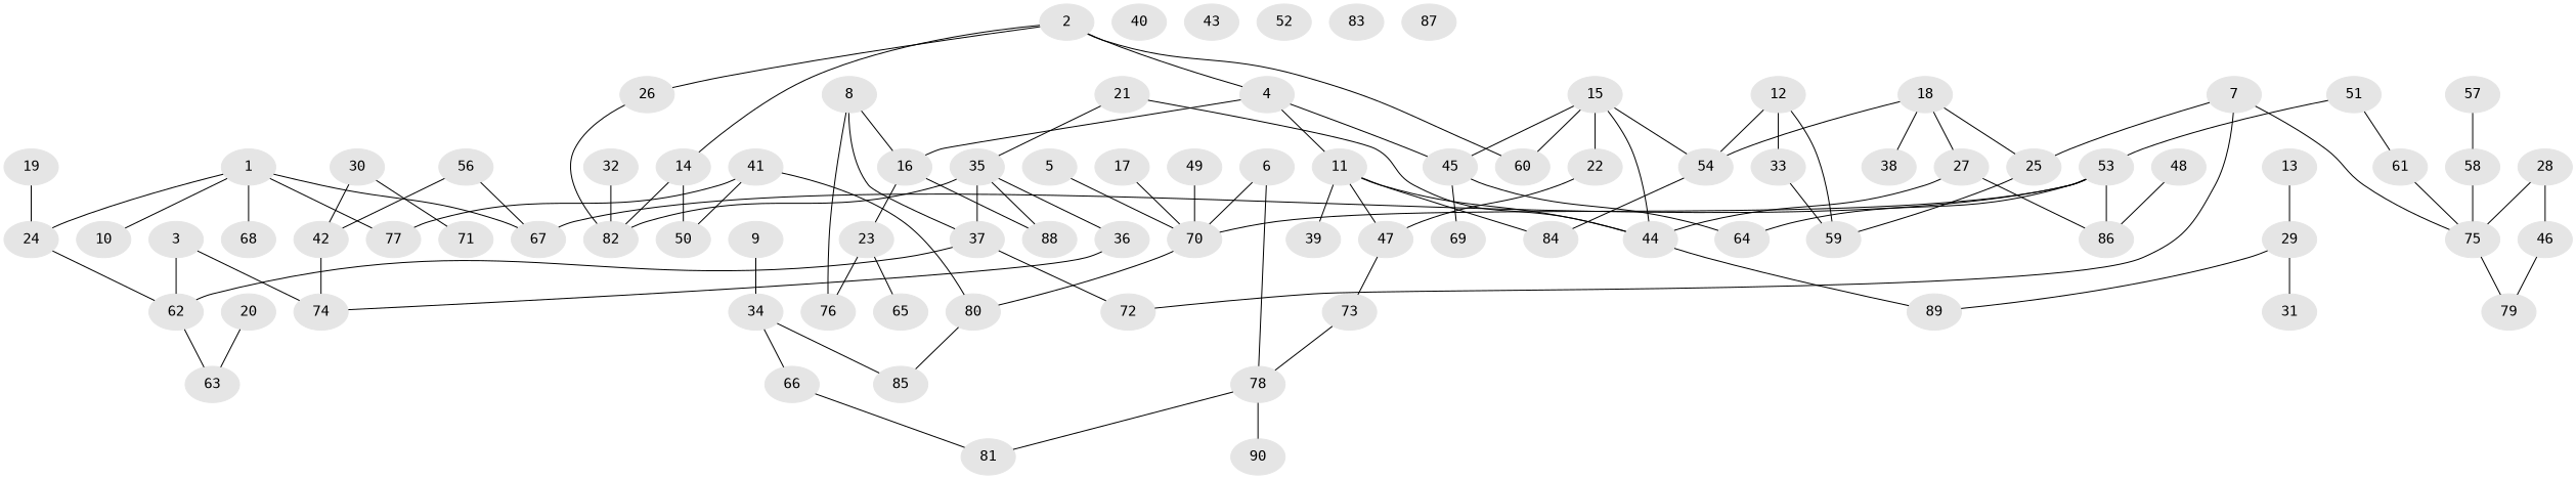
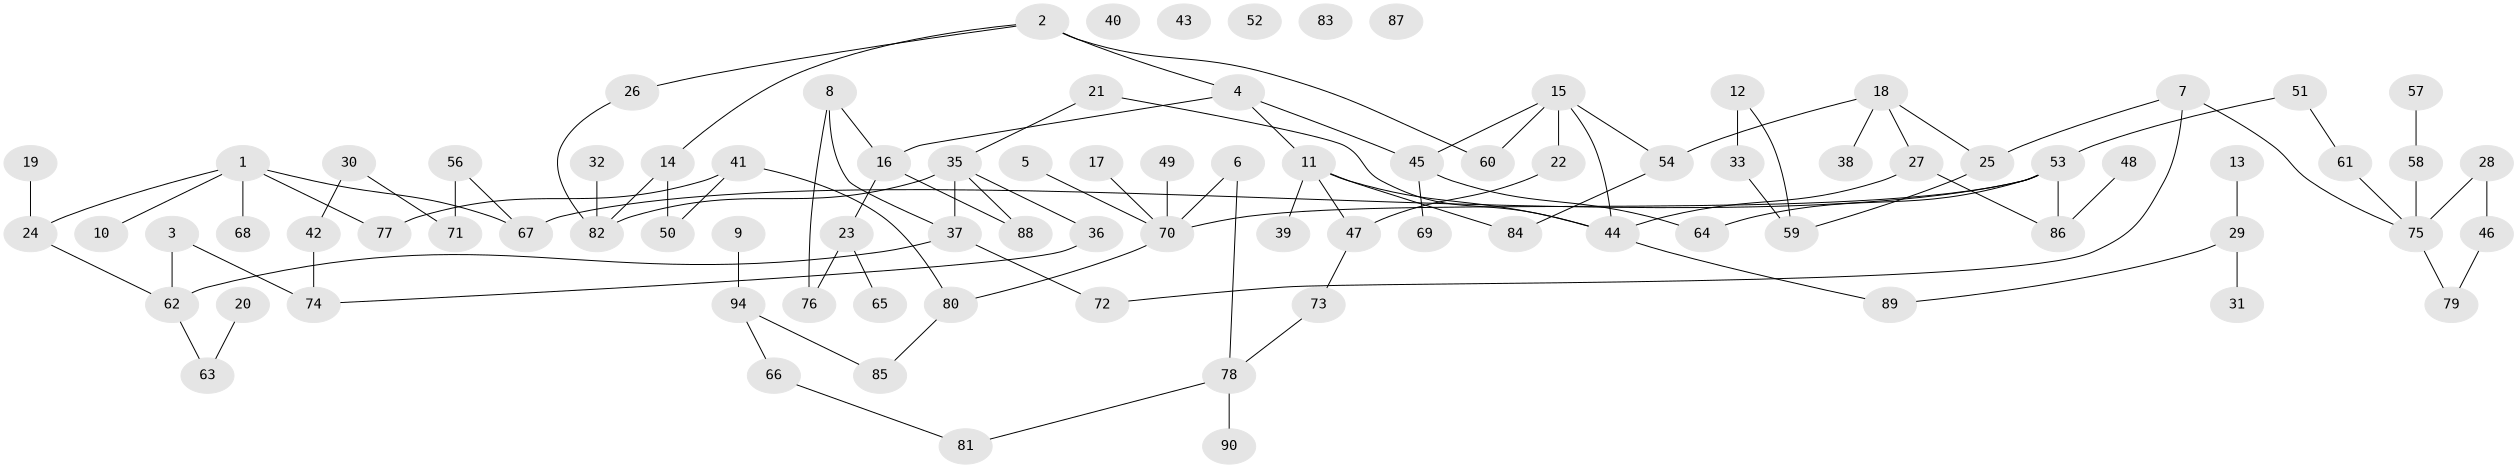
  graph {
    fontname="DejaVu Sans Mono"
    node [color=gray90 fontname="DejaVu Sans Mono" style=filled]
    edge [fontname="DejaVu Sans Mono"]
    1
    10
    24
    67
    68
    77
    62
    2
    4
    14
    26
    60
    11
    16
    45
    50
    82
    3
    74
    63
    84
    39
    44
    47
    23
    88
    64
    69
    5
    70
    80
    6
    78
    81
    90
    7
    25
    72
    75
    59
    79
    8
    37
    76
    9
-   34
+   34 [label=94]
    66
    85
    89
    73
    12
    33
    54
    57
    58
    13
    29
    31
    15
    22
    65
    17
    18
    27
    38
    86
    19
    20
    21
    35
    36
    28
    46
    30
    42
    71
    32
    40
    41
    43
    48
    49
    51
    53
    61
    52
    56
    83
    87
    1 -- 10
    1 -- 24
    1 -- 67
    1 -- 68
    1 -- 77
    24 -- 62
    62 -- 63
    2 -- 4
    2 -- 14
    2 -- 26
    2 -- 60
    4 -- 11
    4 -- 16
    4 -- 45
    14 -- 50
    14 -- 82
    26 -- 82
    11 -- 84
    11 -- 39
    11 -- 44
    11 -- 47
    16 -- 23
    16 -- 88
    45 -- 64
    45 -- 69
    3 -- 62
    3 -- 74
    44 -- 89
    47 -- 73
    23 -- 76
    23 -- 65
    5 -- 70
    70 -- 80
    80 -- 85
    6 -- 70
    6 -- 78
    78 -- 81
    78 -- 90
    7 -- 25
    7 -- 72
    7 -- 75
    25 -- 59
    75 -- 79
    8 -- 16
    8 -- 37
    8 -- 76
    37 -- 62
    37 -- 72
    9 -- 34
    34 -- 66
    34 -- 85
    66 -- 81
    73 -- 78
    12 -- 59
    12 -- 33
-   12 -- 54
    33 -- 59
    54 -- 84
    57 -- 58
    58 -- 75
    13 -- 29
    29 -- 89
    29 -- 31
    15 -- 60
    15 -- 45
    15 -- 44
    15 -- 54
    15 -- 22
    22 -- 47
    17 -- 70
    18 -- 25
    18 -- 54
    18 -- 27
    18 -- 38
    27 -- 44
    27 -- 86
    19 -- 24
    20 -- 63
    21 -- 44
    21 -- 35
    35 -- 82
    35 -- 88
    35 -- 37
    35 -- 36
    36 -- 74
    28 -- 75
    28 -- 46
    46 -- 79
    30 -- 42
    30 -- 71
    42 -- 74
    32 -- 82
    41 -- 77
    41 -- 50
    41 -- 80
    48 -- 86
    49 -- 70
    51 -- 53
    51 -- 61
    53 -- 67
    53 -- 64
    53 -- 70
    53 -- 86
    61 -- 75
    56 -- 67
-   56 -- 42
+   56 -- 71
  }
